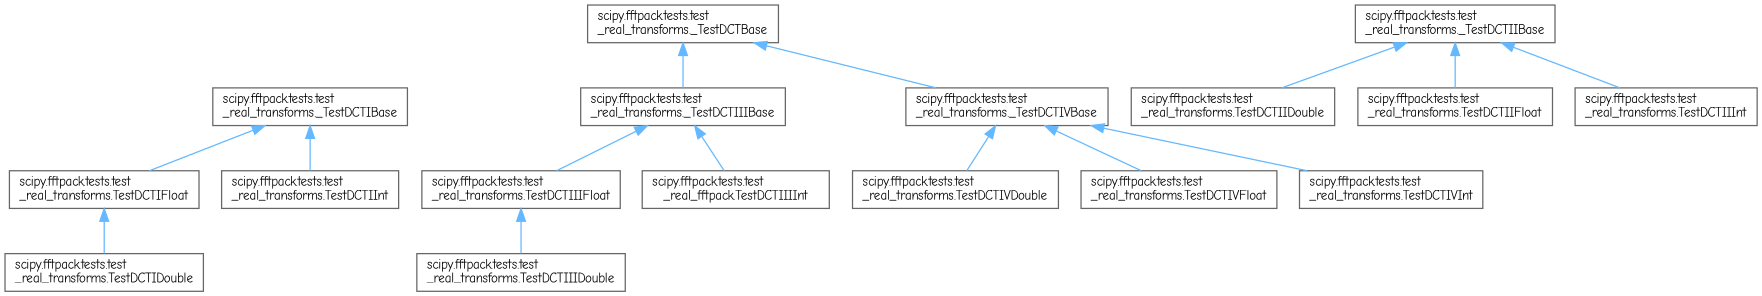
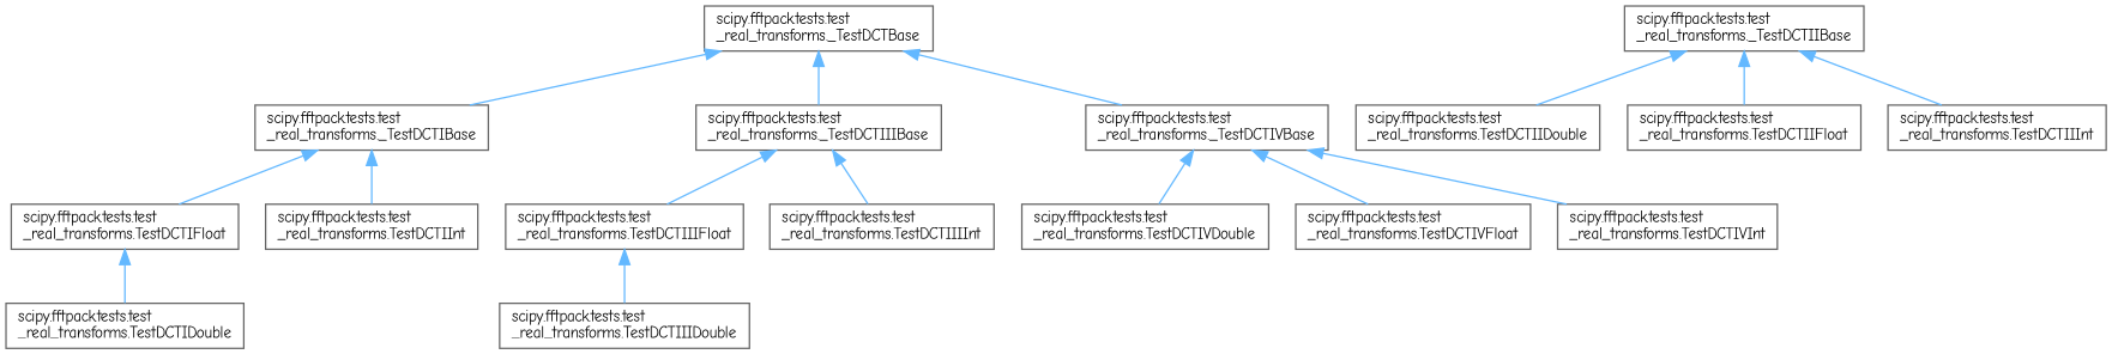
  digraph {
    fontname="Comic Neue"
    rankdir=TB
    node [color=grey40 fillcolor=white fontname="Comic Neue" fontsize=10 shape=box style=filled]
    edge [color=steelblue1 dir=back fontname="Comic Neue" fontsize=10 labelfontname=Helvetica labelfontsize=10 style=solid]
    n1 [height=0.2 label="scipy.fftpack.tests.test\l_real_transforms._TestDCTBase" width=0.4]
    n2 [height=0.2 label="scipy.fftpack.tests.test\l_real_transforms._TestDCTIBase" width=0.4]
    n3 [height=0.2 label="scipy.fftpack.tests.test\l_real_transforms._TestDCTIIIBase" width=0.4]
    n4 [height=0.2 label="scipy.fftpack.tests.test\l_real_transforms._TestDCTIVBase" width=0.4]
    n5 [height=0.2 label="scipy.fftpack.tests.test\l_real_transforms.TestDCTIFloat" width=0.4]
    n6 [height=0.2 label="scipy.fftpack.tests.test\l_real_transforms.TestDCTIInt" width=0.4]
    n7 [height=0.2 label="scipy.fftpack.tests.test\l_real_transforms._TestDCTIIBase" width=0.4]
    n8 [height=0.2 label="scipy.fftpack.tests.test\l_real_transforms.TestDCTIIDouble" width=0.4]
    n9 [height=0.2 label="scipy.fftpack.tests.test\l_real_transforms.TestDCTIIFloat" width=0.4]
    n10 [height=0.2 label="scipy.fftpack.tests.test\l_real_transforms.TestDCTIIInt" width=0.4]
    n11 [height=0.2 label="scipy.fftpack.tests.test\l_real_transforms.TestDCTIIIFloat" width=0.4]
-   n12 [height=0.2 label="scipy.fftpack.tests.test\l_real_fftpack.TestDCTIIIInt" width=0.4]
+   n12 [height=0.2 label="scipy.fftpack.tests.test\l_real_transforms.TestDCTIIIInt" width=0.4]
    n13 [height=0.2 label="scipy.fftpack.tests.test\l_real_transforms.TestDCTIVDouble" width=0.4]
    n14 [height=0.2 label="scipy.fftpack.tests.test\l_real_transforms.TestDCTIVFloat" width=0.4]
    n15 [height=0.2 label="scipy.fftpack.tests.test\l_real_transforms.TestDCTIVInt" width=0.4]
    n16 [height=0.2 label="scipy.fftpack.tests.test\l_real_transforms.TestDCTIDouble" width=0.4]
    n17 [height=0.2 label="scipy.fftpack.tests.test\l_real_transforms.TestDCTIIIDouble" width=0.4]
+   n1 -> n2
    n1 -> n3
    n1 -> n4
    n2 -> n5
    n2 -> n6
    n3 -> n11
    n3 -> n12
    n4 -> n13
    n4 -> n14
    n4 -> n15
    n5 -> n16
    n7 -> n8
    n7 -> n9
    n7 -> n10
    n11 -> n17
  }
